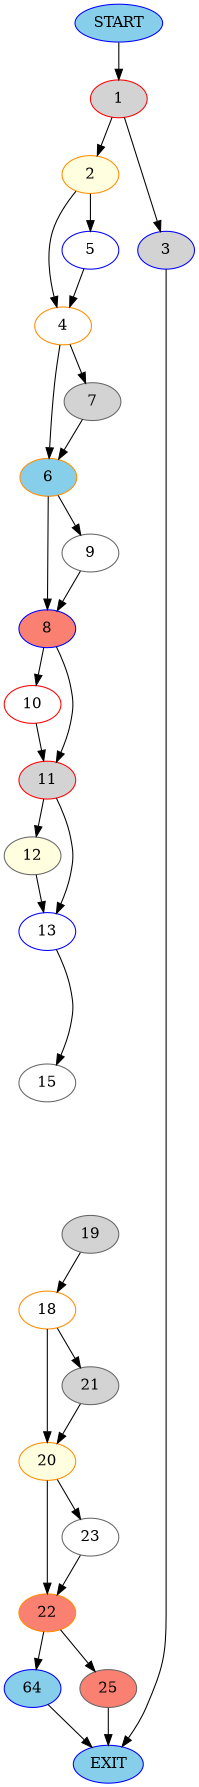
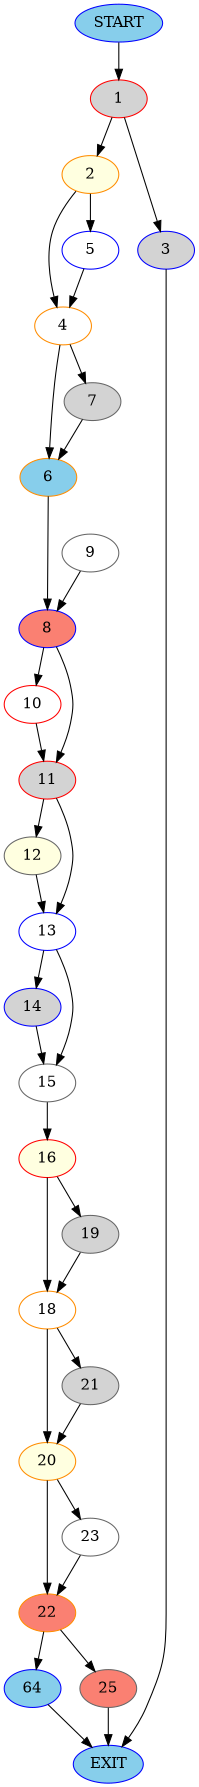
  digraph {
    node [color=blue fillcolor=white style=filled]
    n1 [fillcolor=skyblue label=START]
    1 [color=red fillcolor=lightgrey]
    2 [color=darkorange fillcolor=lightyellow]
    3 [fillcolor=lightgrey]
    n5 [fillcolor=skyblue label=EXIT]
    4 [color=darkorange]
    5
    6 [color=darkorange fillcolor=skyblue]
    7 [color=gray40 fillcolor=lightgrey]
    8 [fillcolor=salmon]
    9 [color=gray40]
    10 [color=red]
    11 [color=red fillcolor=lightgrey]
    12 [color=gray40 fillcolor=lightyellow]
    13
+   14 [fillcolor=lightgrey]
    15 [color=gray40]
+   16 [color=red fillcolor=lightyellow]
    18 [color=darkorange]
    19 [color=gray40 fillcolor=lightgrey]
    20 [color=darkorange fillcolor=lightyellow]
    21 [color=gray40 fillcolor=lightgrey]
    22 [color=darkorange fillcolor=salmon]
    23 [color=gray40]
    n25 [fillcolor=skyblue label=64]
    25 [color=gray40 fillcolor=salmon]
    n1 -> 1
    1 -> 2
    1 -> 3
    2 -> 4
    2 -> 5
    3 -> n5
    4 -> 6
    4 -> 7
    5 -> 4
    6 -> 8
-   6 -> 9
    7 -> 6
    8 -> 10
    8 -> 11
    9 -> 8
    10 -> 11
    11 -> 12
    11 -> 13
    12 -> 13
+   13 -> 14
    13 -> 15
+   14 -> 15
+   15 -> 16
+   16 -> 18
+   16 -> 19
    18 -> 20
    18 -> 21
    19 -> 18
    20 -> 22
    20 -> 23
    21 -> 20
    22 -> n25
    22 -> 25
    23 -> 22
    n25 -> n5
    25 -> n5
  }
